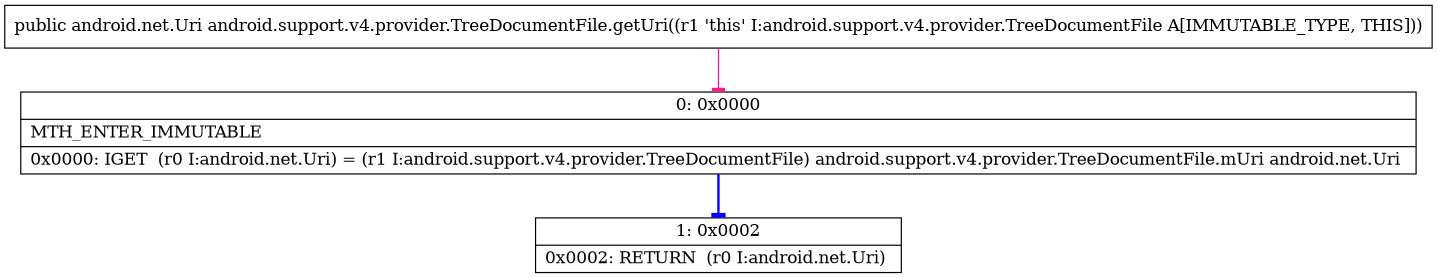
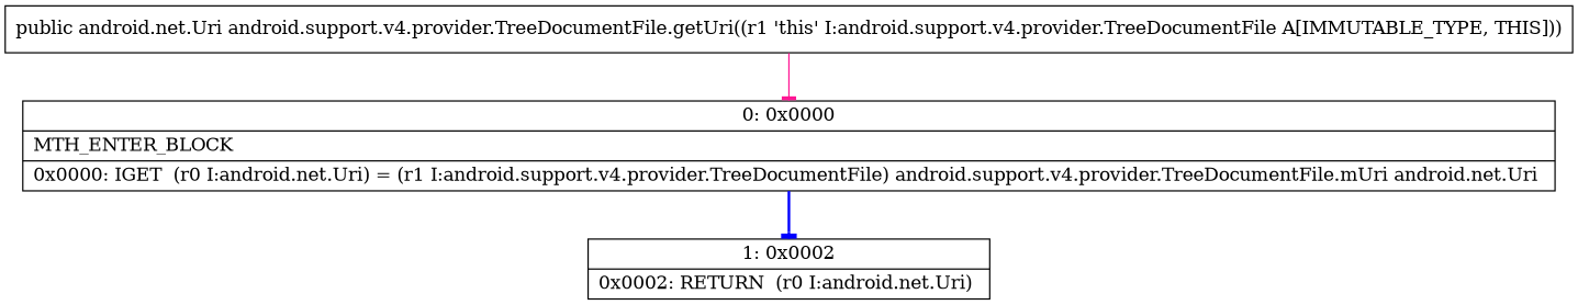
  digraph {
    node [shape=record]
    edge [arrowhead=tee]
-   n1 [label="{0\:\ 0x0000|MTH_ENTER_IMMUTABLE\l|0x0000: IGET  (r0 I:android.net.Uri) = (r1 I:android.support.v4.provider.TreeDocumentFile) android.support.v4.provider.TreeDocumentFile.mUri android.net.Uri \l}"]
+   n1 [label="{0\:\ 0x0000|MTH_ENTER_BLOCK\l|0x0000: IGET  (r0 I:android.net.Uri) = (r1 I:android.support.v4.provider.TreeDocumentFile) android.support.v4.provider.TreeDocumentFile.mUri android.net.Uri \l}"]
    n2 [label="{1\:\ 0x0002|0x0002: RETURN  (r0 I:android.net.Uri) \l}"]
    n3 [label="{public android.net.Uri android.support.v4.provider.TreeDocumentFile.getUri((r1 'this' I:android.support.v4.provider.TreeDocumentFile A[IMMUTABLE_TYPE, THIS])) }"]
    n1 -> n2 [color=blue style=bold]
    n3 -> n1 [color=deeppink style=solid]
  }
